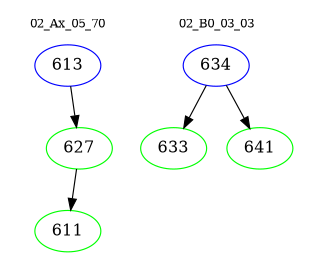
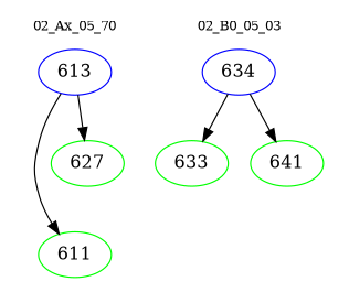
  digraph {
    fontname="DejaVu Serif"
    node [color=green fontname="DejaVu Serif"]
    edge [color=black fontname="DejaVu Serif"]
    n1 [color=blue label=613]
    n2 [label=611]
    n3 [label=627]
    n4 [color=blue label=634]
    n5 [label=633]
    n6 [label=641]
    subgraph cluster_1 {
      color=white
      fontsize=10
      label="02_Ax_05_70"
      n1
      n2
      n3
    }
    subgraph cluster_2 {
      color=white
      fontsize=10
-     label="02_B0_03_03"
+     label="02_B0_05_03"
      n4
      n5
      n6
    }
-   n3 -> n2
+   n1 -> n2
    n1 -> n3
    n4 -> n5
    n4 -> n6
  }
